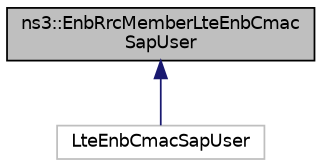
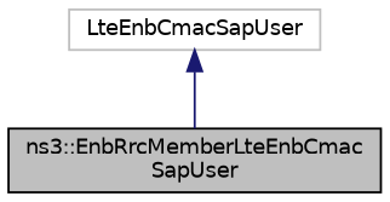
  digraph {
    node [fontname=Helvetica fontsize=10 shape=record style=filled]
    n1 [color=black fillcolor=grey75 fontcolor=black height=0.2 label="ns3::EnbRrcMemberLteEnbCmac\lSapUser" width=0.4]
    n2 [color=grey75 fillcolor=white height=0.2 label=LteEnbCmacSapUser width=0.4]
-   n1 -> n2 [color=midnightblue dir=back fontname=Helvetica fontsize=10 labelfontname=Helvetica labelfontsize=10 style=solid]
+   n2 -> n1 [color=midnightblue dir=back fontname=Helvetica fontsize=10 labelfontname=Helvetica labelfontsize=10 style=solid]
  }
